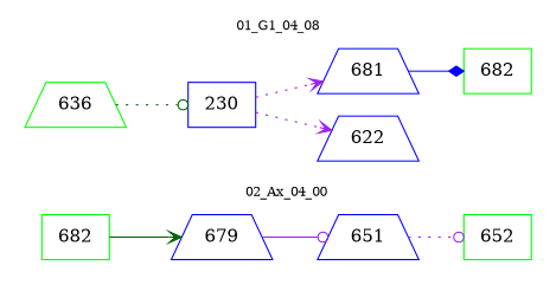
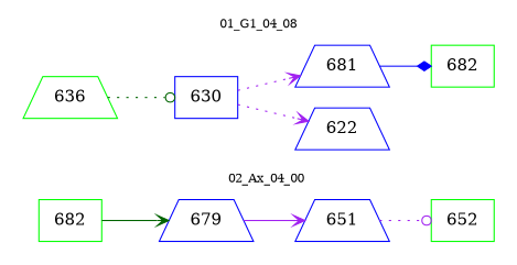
  digraph {
    rankdir=LR
    node [color=blue shape=trapezium]
    edge [arrowhead=vee color=purple style=dotted]
    n1 [color=green label=682 shape=box]
    n2 [label=679]
    n3 [label=651]
    n4 [color=green label=652 shape=box]
    n5 [color=green label=636]
-   n6 [label=230 shape=box]
+   n6 [label=630 shape=box]
    n7 [label=622]
    n8 [label=681]
    n9 [color=green label=682 shape=box]
    subgraph cluster_1 {
      color=white
      fontsize=10
      label="02_Ax_04_00"
      n1
      n2
      n3
      n4
    }
    subgraph cluster_2 {
      color=white
      fontsize=10
      label="01_G1_04_08"
      n5
      n6
      n7
      n8
      n9
    }
    n1 -> n2 [color=darkgreen style=solid]
-   n2 -> n3 [arrowhead=odot style=solid]
+   n2 -> n3 [style=solid]
    n3 -> n4 [arrowhead=odot]
    n5 -> n6 [arrowhead=odot color=darkgreen]
    n6 -> n7
    n6 -> n8
    n8 -> n9 [arrowhead=diamond color=blue style=solid]
  }
